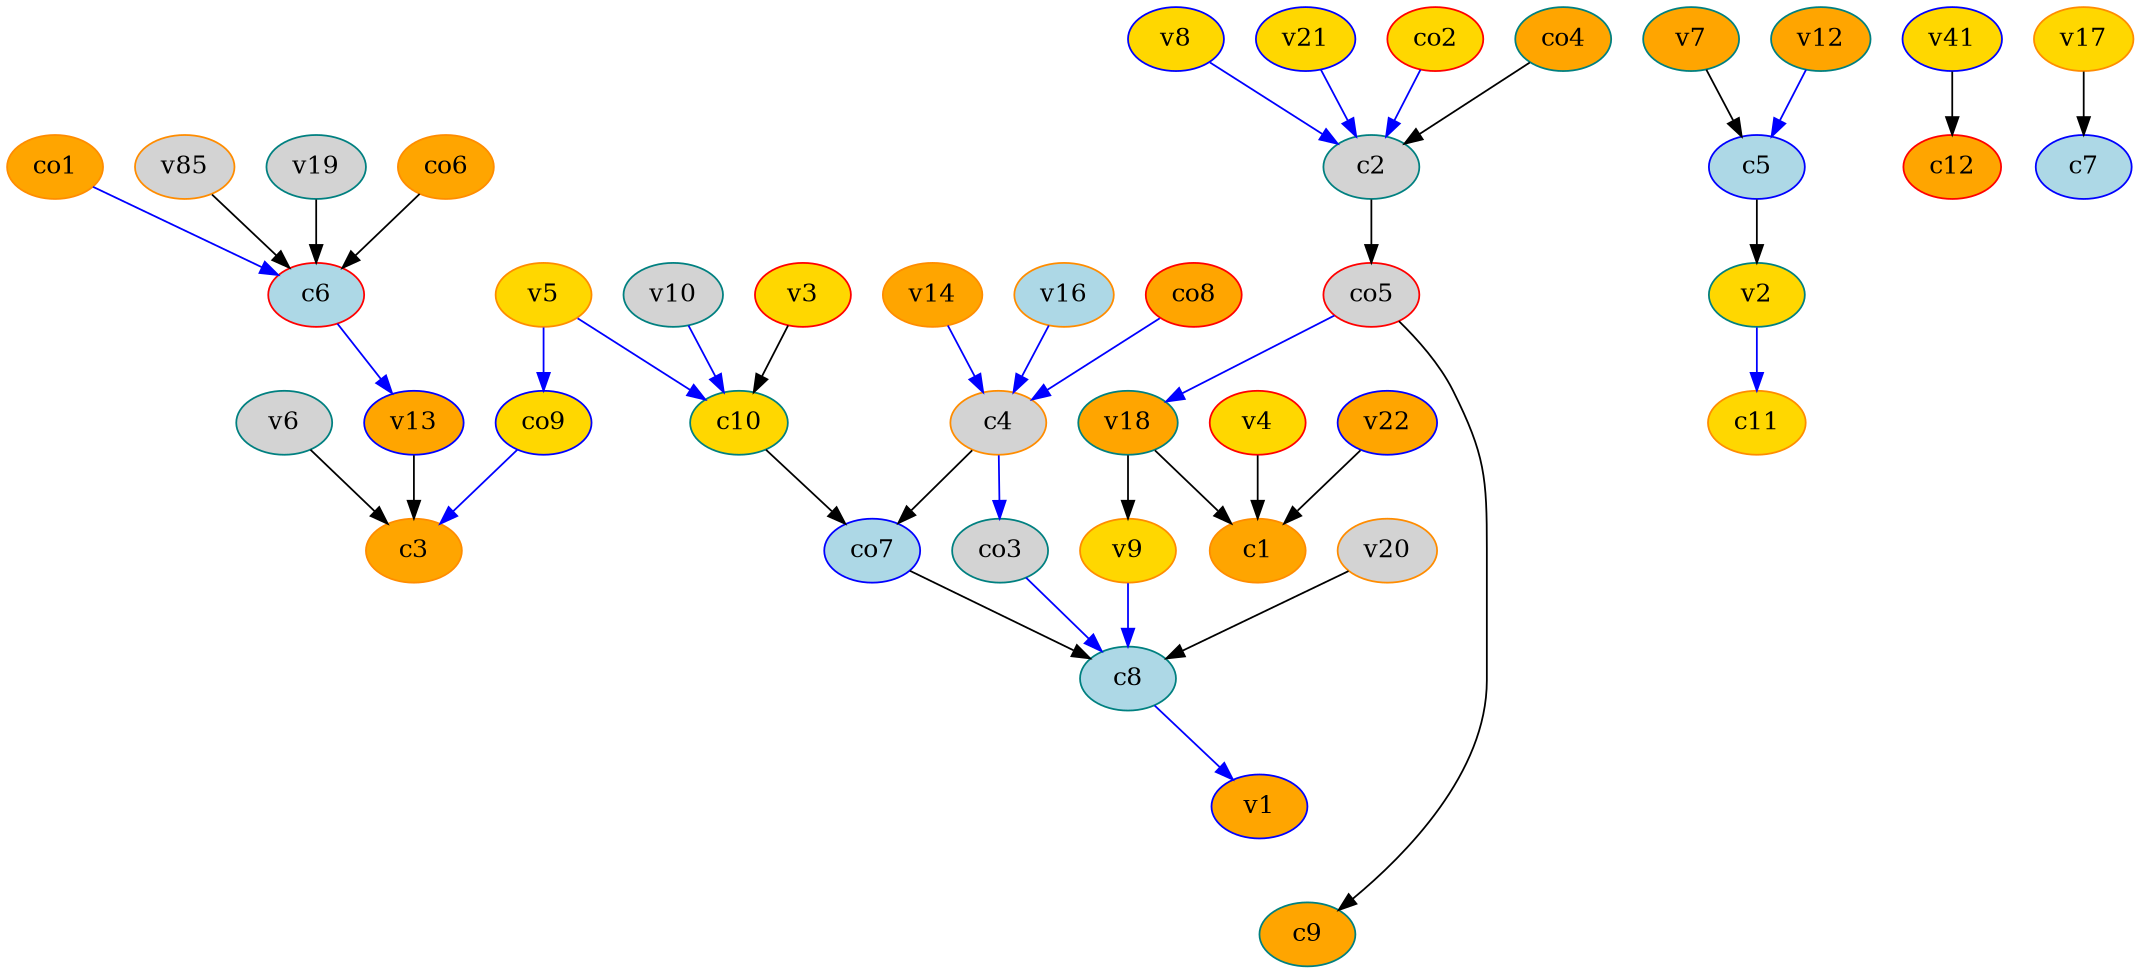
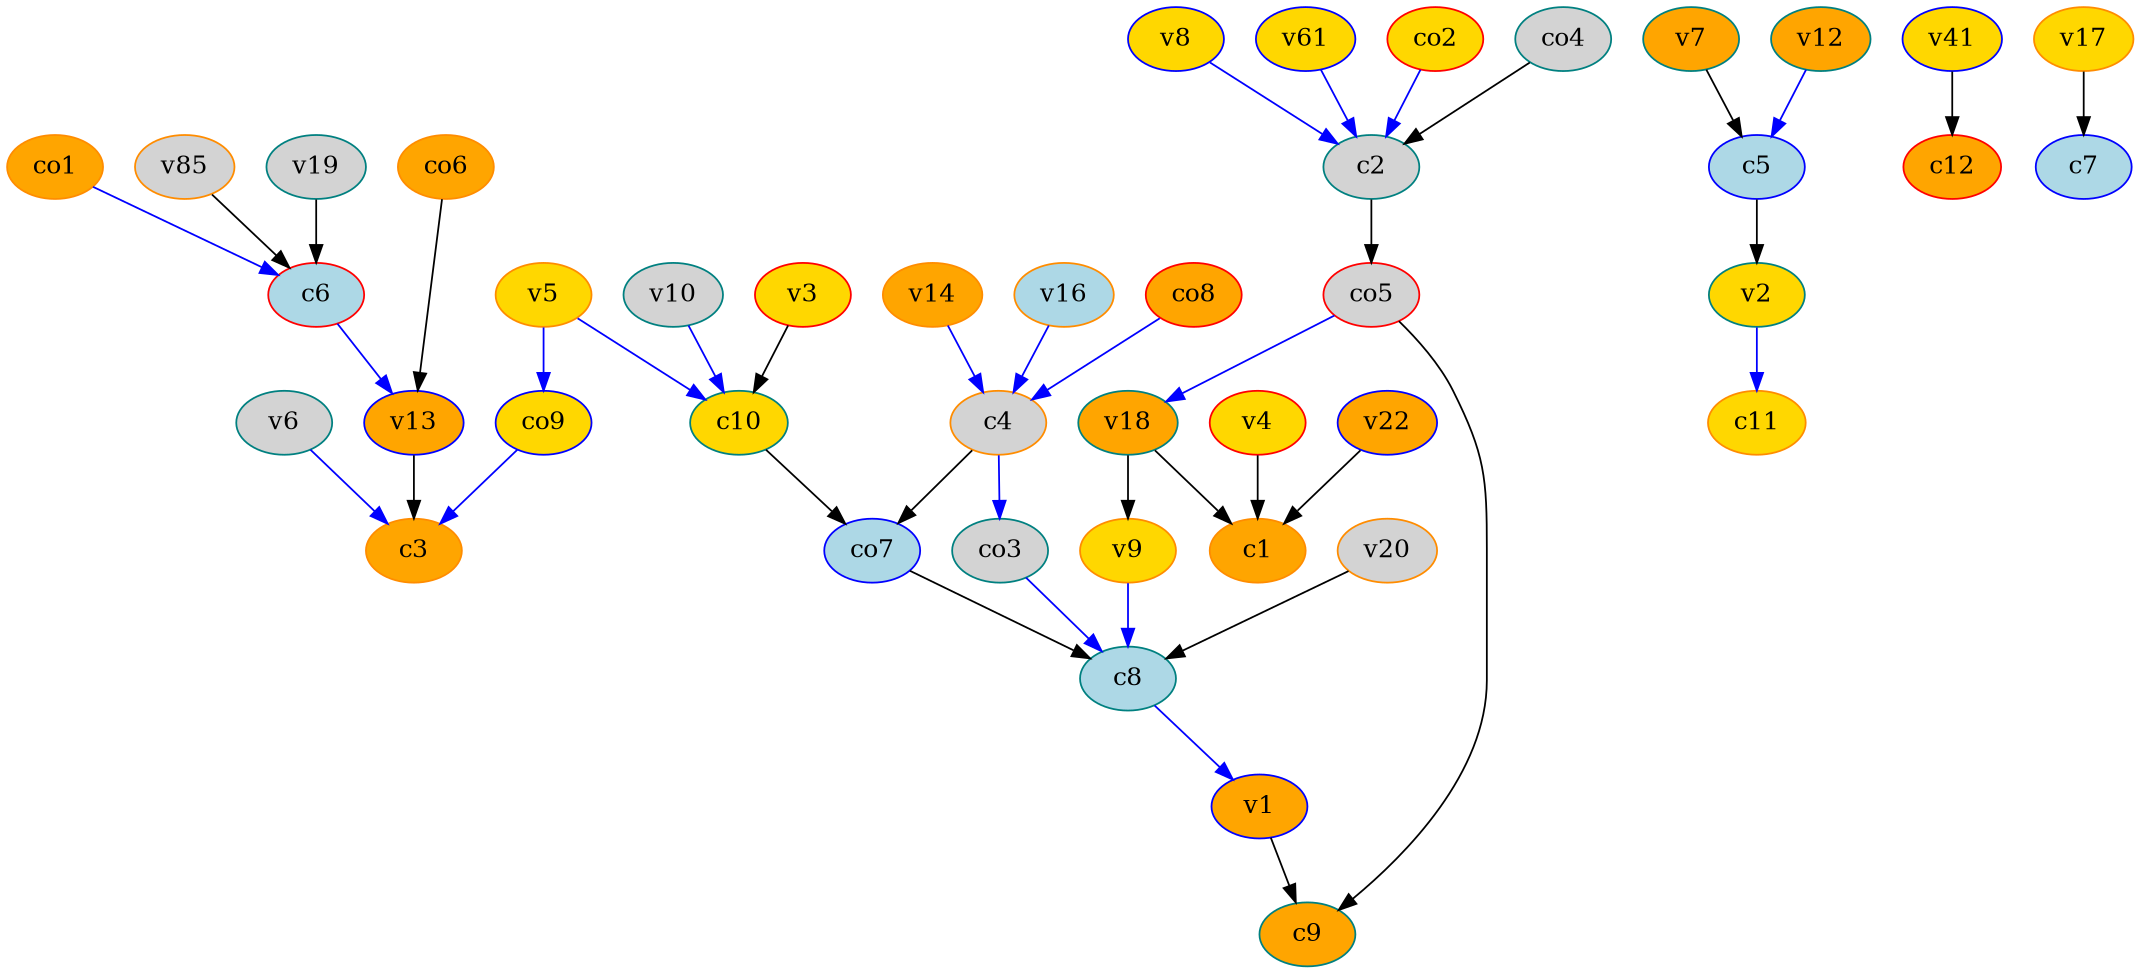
  strict digraph {
    node [color=teal fillcolor=orange style=filled]
    edge [color=black weight=1]
    c2 [fillcolor=lightgrey]
    co5 [color=red fillcolor=lightgrey]
    c9
    v18
    c4 [color=darkorange fillcolor=lightgrey]
    co3 [fillcolor=lightgrey]
    co7 [color=blue fillcolor=lightblue]
    c8 [fillcolor=lightblue]
    c5 [color=blue fillcolor=lightblue]
    v2 [fillcolor=gold]
    c11 [color=darkorange fillcolor=gold]
    c6 [color=red fillcolor=lightblue]
    v13 [color=blue]
    c3 [color=darkorange]
    v1 [color=blue]
    c10 [fillcolor=gold]
    v3 [color=red fillcolor=gold]
    v4 [color=red fillcolor=gold]
    c1 [color=darkorange]
    v5 [color=darkorange fillcolor=gold]
    co9 [color=blue fillcolor=gold]
    v6 [fillcolor=lightgrey]
    v7
    v8 [color=blue fillcolor=gold]
    v9 [color=darkorange fillcolor=gold]
    v10 [fillcolor=lightgrey]
    n27 [color=blue fillcolor=gold label=v41]
    c12 [color=red]
    v12
    v14 [color=darkorange]
    n31 [color=darkorange fillcolor=lightgrey label=v85]
    v16 [color=darkorange fillcolor=lightblue]
    v17 [color=darkorange fillcolor=gold]
    c7 [color=blue fillcolor=lightblue]
    v19 [fillcolor=lightgrey]
    v20 [color=darkorange fillcolor=lightgrey]
-   v21 [color=blue fillcolor=gold]
+   v21 [color=blue fillcolor=gold label=v61]
    v22 [color=blue]
    co1 [color=darkorange]
    co2 [color=red fillcolor=gold]
-   co4
+   co4 [fillcolor=lightgrey]
    co6 [color=darkorange]
    co8 [color=red]
    c2 -> co5
    co5 -> c9
    co5 -> v18 [color=blue]
    v18 -> c1
    v18 -> v9
    c4 -> co3 [color=blue]
    c4 -> co7
    co3 -> c8 [color=blue]
    co7 -> c8
    c8 -> v1 [color=blue]
    c5 -> v2
    v2 -> c11 [color=blue]
    c6 -> v13 [color=blue]
    v13 -> c3
+   v1 -> c9
    c10 -> co7
    v3 -> c10
    v4 -> c1
    v5 -> c10 [color=blue]
    v5 -> co9 [color=blue]
    co9 -> c3 [color=blue]
-   v6 -> c3
+   v6 -> c3 [color=blue]
    v7 -> c5
    v8 -> c2 [color=blue]
    v9 -> c8 [color=blue]
    v10 -> c10 [color=blue]
    n27 -> c12
    v12 -> c5 [color=blue]
    v14 -> c4 [color=blue]
    n31 -> c6
    v16 -> c4 [color=blue]
    v17 -> c7
    v19 -> c6
    v20 -> c8
    v21 -> c2 [color=blue]
    v22 -> c1
    co1 -> c6 [color=blue]
    co2 -> c2 [color=blue]
    co4 -> c2
-   co6 -> c6
+   co6 -> v13
    co8 -> c4 [color=blue]
  }
